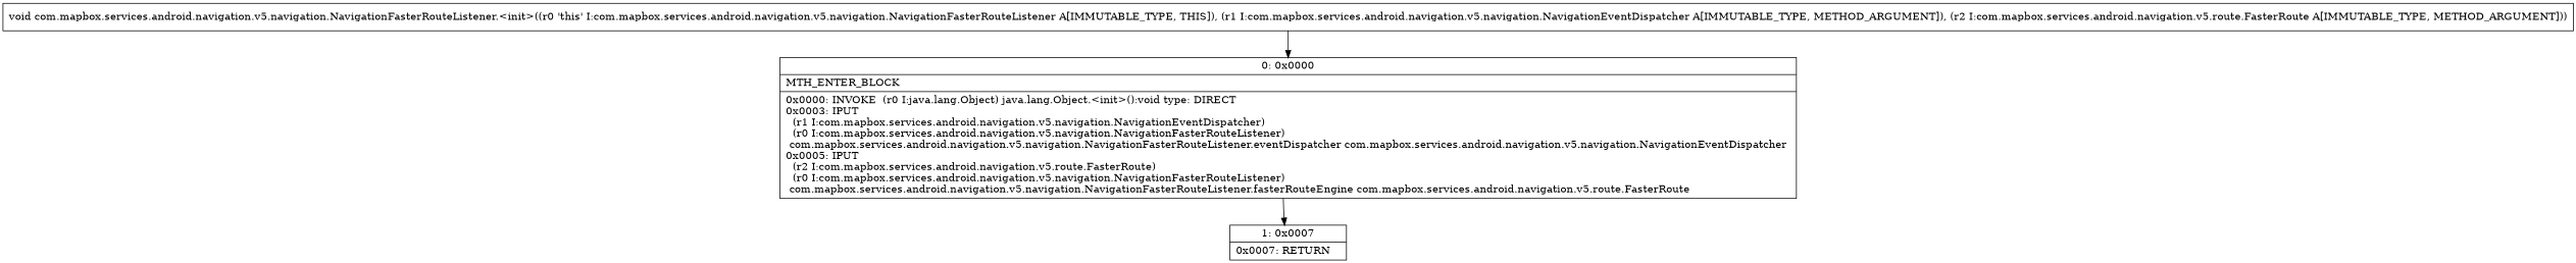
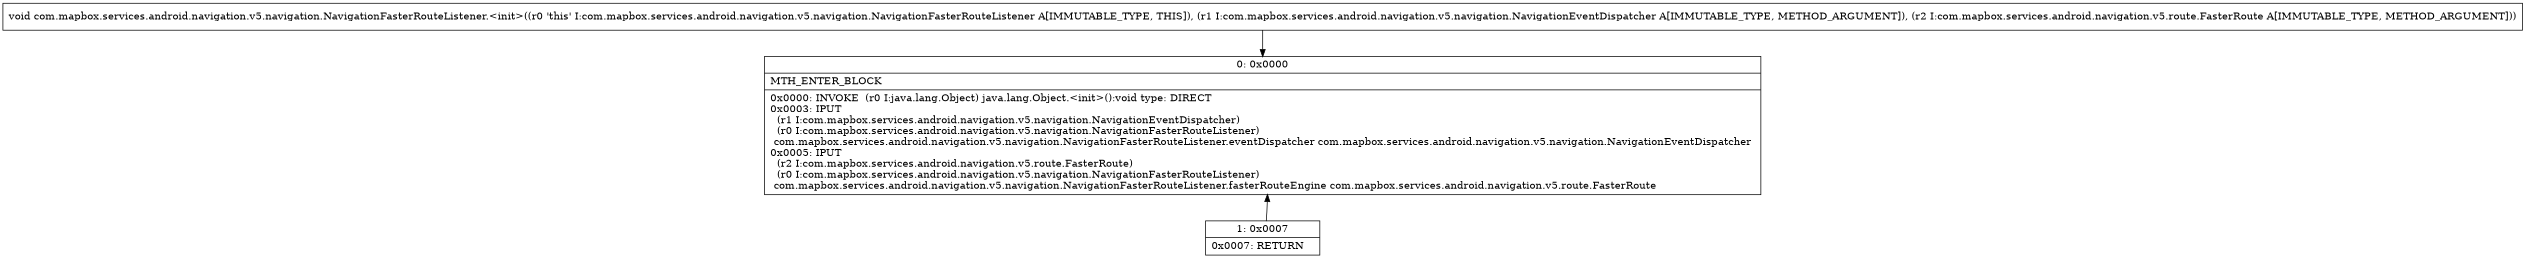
  digraph {
    node [shape=record]
    n1 [label="{0\:\ 0x0000|MTH_ENTER_BLOCK\l|0x0000: INVOKE  (r0 I:java.lang.Object) java.lang.Object.\<init\>():void type: DIRECT \l0x0003: IPUT  \l  (r1 I:com.mapbox.services.android.navigation.v5.navigation.NavigationEventDispatcher)\l  (r0 I:com.mapbox.services.android.navigation.v5.navigation.NavigationFasterRouteListener)\l com.mapbox.services.android.navigation.v5.navigation.NavigationFasterRouteListener.eventDispatcher com.mapbox.services.android.navigation.v5.navigation.NavigationEventDispatcher \l0x0005: IPUT  \l  (r2 I:com.mapbox.services.android.navigation.v5.route.FasterRoute)\l  (r0 I:com.mapbox.services.android.navigation.v5.navigation.NavigationFasterRouteListener)\l com.mapbox.services.android.navigation.v5.navigation.NavigationFasterRouteListener.fasterRouteEngine com.mapbox.services.android.navigation.v5.route.FasterRoute \l}"]
    n2 [label="{1\:\ 0x0007|0x0007: RETURN   \l}"]
    n3 [label="{void com.mapbox.services.android.navigation.v5.navigation.NavigationFasterRouteListener.\<init\>((r0 'this' I:com.mapbox.services.android.navigation.v5.navigation.NavigationFasterRouteListener A[IMMUTABLE_TYPE, THIS]), (r1 I:com.mapbox.services.android.navigation.v5.navigation.NavigationEventDispatcher A[IMMUTABLE_TYPE, METHOD_ARGUMENT]), (r2 I:com.mapbox.services.android.navigation.v5.route.FasterRoute A[IMMUTABLE_TYPE, METHOD_ARGUMENT])) }"]
-   n1 -> n2
+   n2 -> n1
    n3 -> n1
  }
